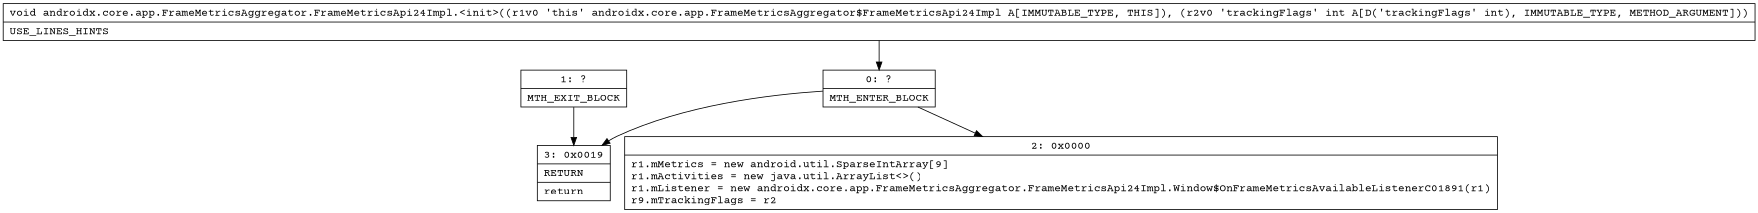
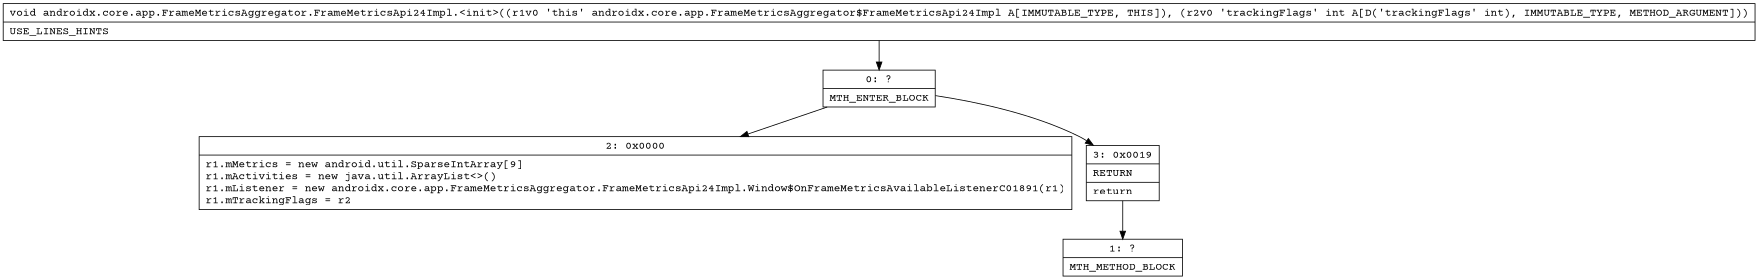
  digraph {
    fontname="Courier Prime"
    node [fontname="Courier Prime" shape=record]
    edge [fontname="Courier Prime"]
    n1 [label="{0\:\ ?|MTH_ENTER_BLOCK\l}"]
-   n2 [label="{2\:\ 0x0000|r1.mMetrics = new android.util.SparseIntArray[9]\lr1.mActivities = new java.util.ArrayList\<\>()\lr1.mListener = new androidx.core.app.FrameMetricsAggregator.FrameMetricsApi24Impl.Window$OnFrameMetricsAvailableListenerC01891(r1)\lr9.mTrackingFlags = r2\l}"]
+   n2 [label="{2\:\ 0x0000|r1.mMetrics = new android.util.SparseIntArray[9]\lr1.mActivities = new java.util.ArrayList\<\>()\lr1.mListener = new androidx.core.app.FrameMetricsAggregator.FrameMetricsApi24Impl.Window$OnFrameMetricsAvailableListenerC01891(r1)\lr1.mTrackingFlags = r2\l}"]
    n3 [label="{3\:\ 0x0019|RETURN\l|return\l}"]
-   n4 [label="{1\:\ ?|MTH_EXIT_BLOCK\l}"]
+   n4 [label="{1\:\ ?|MTH_METHOD_BLOCK\l}"]
    n5 [label="{void androidx.core.app.FrameMetricsAggregator.FrameMetricsApi24Impl.\<init\>((r1v0 'this' androidx.core.app.FrameMetricsAggregator$FrameMetricsApi24Impl A[IMMUTABLE_TYPE, THIS]), (r2v0 'trackingFlags' int A[D('trackingFlags' int), IMMUTABLE_TYPE, METHOD_ARGUMENT]))  | USE_LINES_HINTS\l}"]
    n1 -> n2
    n1 -> n3
-   n4 -> n3
+   n3 -> n4
    n5 -> n1
  }
